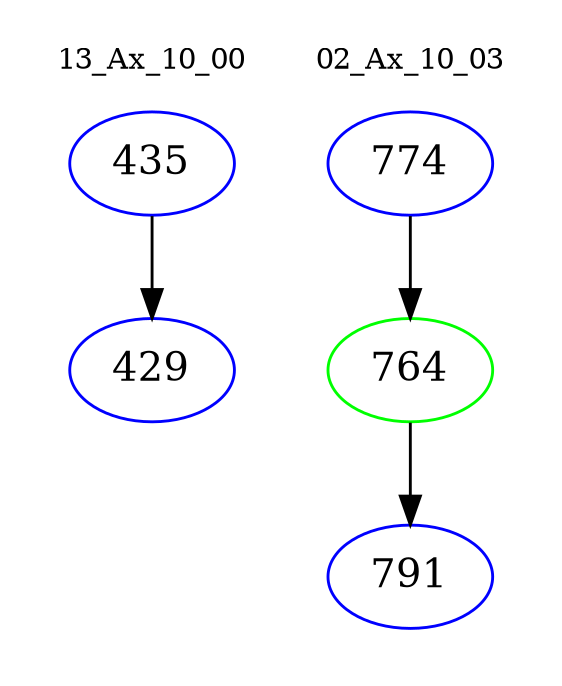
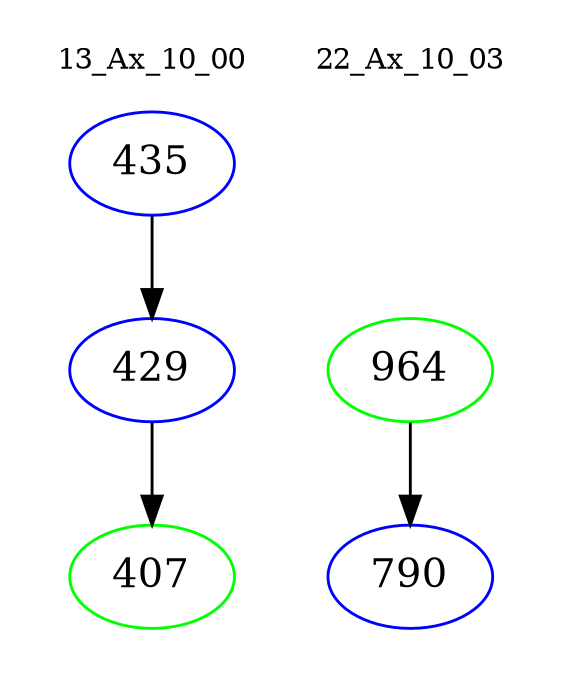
  digraph {
    node [color=blue]
    edge [color=black]
    n1 [label=429]
+   n2 [color=green label=407]
    n3 [label=435]
-   n4 [label=774]
-   n5 [color=green label=764]
-   n6 [label=791]
+   n5 [color=green label=964]
+   n6 [label=790]
    subgraph cluster_1 {
      color=white
      fontsize=10
      label="13_Ax_10_00"
      n1
+     n2
      n3
    }
    subgraph cluster_2 {
      color=white
      fontsize=10
-     label="02_Ax_10_03"
-     n4
+     label="22_Ax_10_03"
      n5
      n6
    }
+   n1 -> n2
    n3 -> n1
-   n4 -> n5
    n5 -> n6
  }
